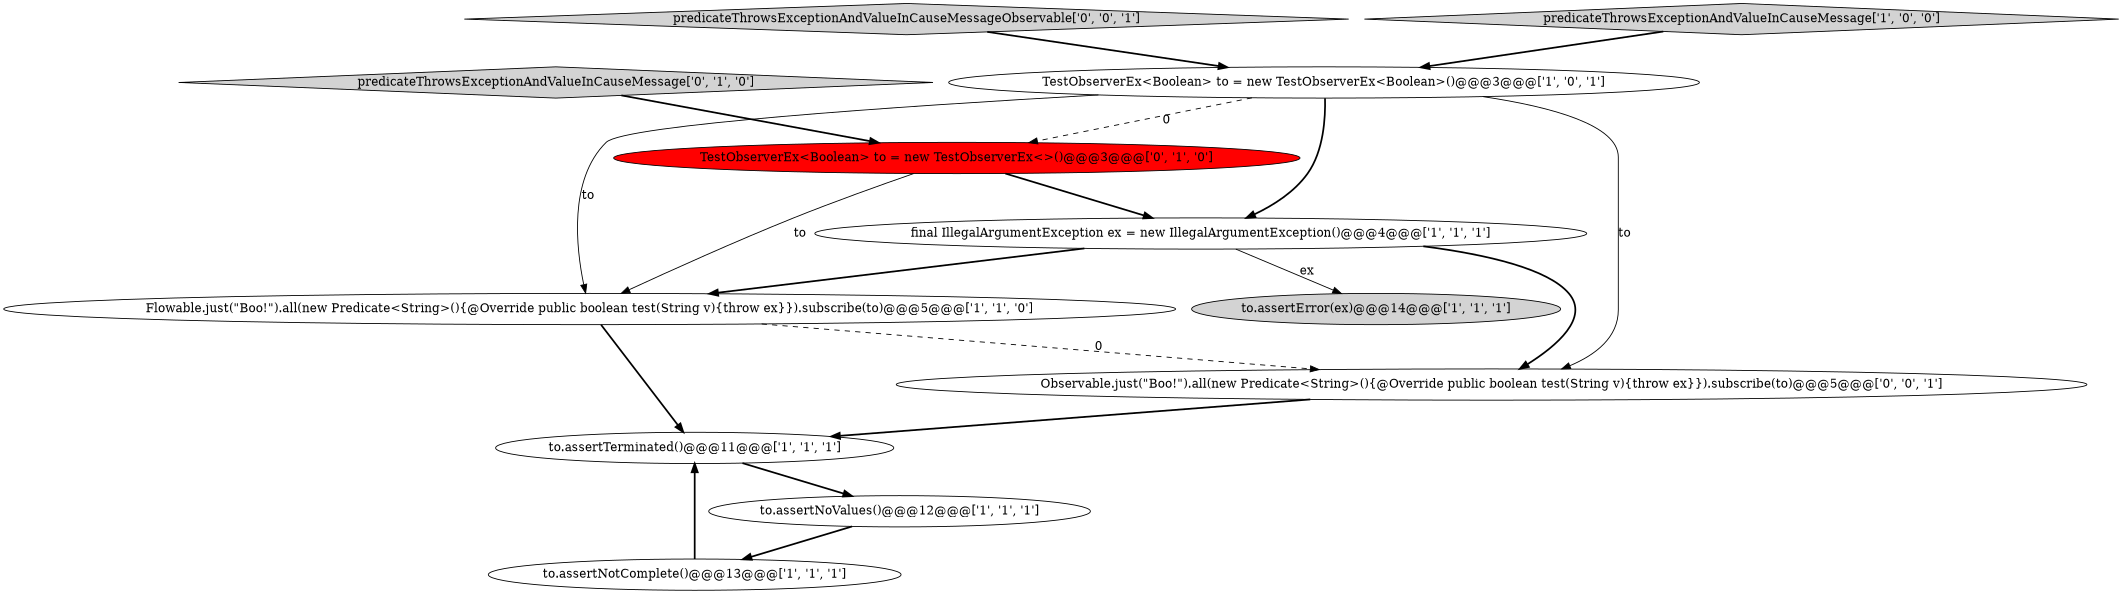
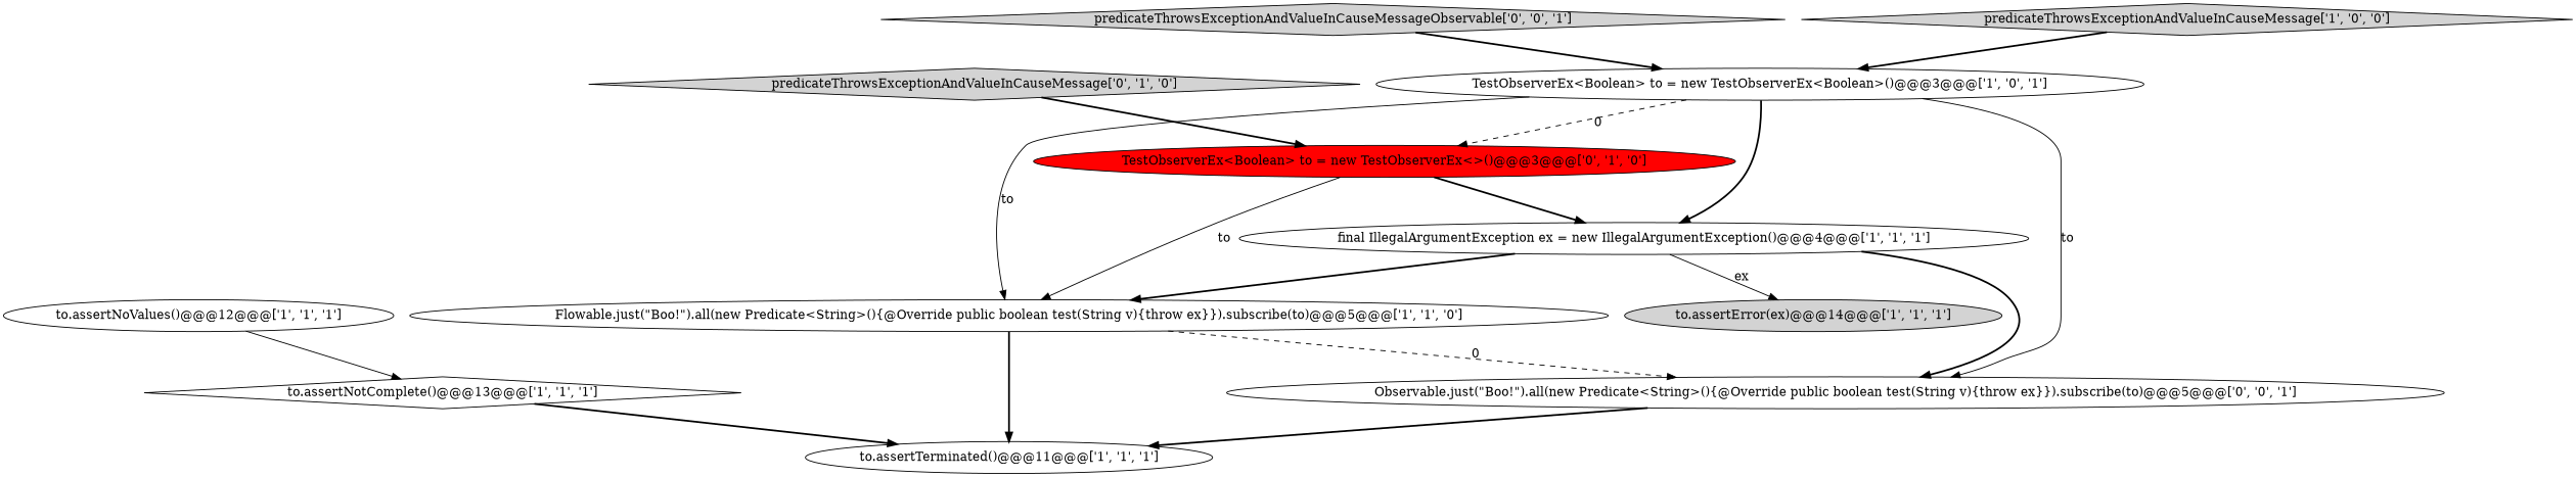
  digraph {
    node [fillcolor=white shape=ellipse style=filled]
    edge [style=bold]
    n1 [fillcolor=lightgray label="to.assertError(ex)@@@14@@@['1', '1', '1']"]
    n2 [label="to.assertNoValues()@@@12@@@['1', '1', '1']"]
-   n3 [label="to.assertNotComplete()@@@13@@@['1', '1', '1']"]
+   n3 [label="to.assertNotComplete()@@@13@@@['1', '1', '1']" shape=diamond]
    n4 [label="to.assertTerminated()@@@11@@@['1', '1', '1']"]
    n5 [label="Flowable.just(\"Boo!\").all(new Predicate<String>(){@Override public boolean test(String v){throw ex}}).subscribe(to)@@@5@@@['1', '1', '0']"]
    n6 [label="Observable.just(\"Boo!\").all(new Predicate<String>(){@Override public boolean test(String v){throw ex}}).subscribe(to)@@@5@@@['0', '0', '1']"]
    n7 [fillcolor=lightgray label="predicateThrowsExceptionAndValueInCauseMessageObservable['0', '0', '1']" shape=diamond]
    n8 [label="TestObserverEx<Boolean> to = new TestObserverEx<Boolean>()@@@3@@@['1', '0', '1']"]
    n9 [label="final IllegalArgumentException ex = new IllegalArgumentException()@@@4@@@['1', '1', '1']"]
    n10 [fillcolor=red label="TestObserverEx<Boolean> to = new TestObserverEx<>()@@@3@@@['0', '1', '0']"]
    n11 [fillcolor=lightgray label="predicateThrowsExceptionAndValueInCauseMessage['0', '1', '0']" shape=diamond]
    n12 [fillcolor=lightgray label="predicateThrowsExceptionAndValueInCauseMessage['1', '0', '0']" shape=diamond]
-   n2 -> n3
+   n2 -> n3 [style=solid]
    n3 -> n4
-   n4 -> n2
    n5 -> n4
    n5 -> n6 [label=0 style=dashed]
    n6 -> n4
    n7 -> n8
    n8 -> n5 [label=to style=solid]
    n8 -> n6 [label=to style=solid]
    n8 -> n9
    n8 -> n10 [label=0 style=dashed]
    n9 -> n1 [label=ex style=solid]
    n9 -> n5
    n9 -> n6
    n10 -> n5 [label=to style=solid]
    n10 -> n9
    n11 -> n10
    n12 -> n8
  }
